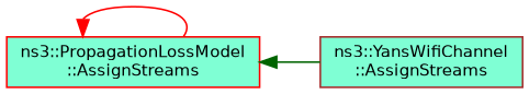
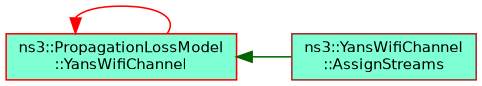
  digraph {
    rankdir=LR
    node [fillcolor=aquamarine fontname=Helvetica fontsize=10 shape=box style=filled]
    edge [dir=back fontname=Helvetica fontsize=10 labelfontname=Helvetica labelfontsize=10 style=solid]
-   n1 [color=red fontcolor=black height=0.2 label="ns3::PropagationLossModel\l::AssignStreams" width=0.4]
+   n1 [color=red fontcolor=black height=0.2 label="ns3::PropagationLossModel\l::YansWifiChannel" width=0.4]
    n2 [color=brown height=0.2 label="ns3::YansWifiChannel\l::AssignStreams" width=0.4]
    n1 -> n1 [color=red]
    n1 -> n2 [color=darkgreen]
  }
